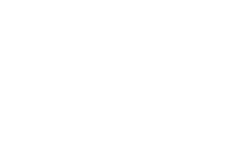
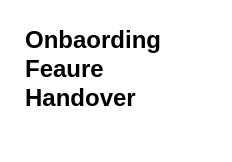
  <mxCell id="0" />
  <mxCell id="1" parent="0" />
+ <mxCell id="2" value="&lt;h1&gt;Onbaording Feaure Handover&amp;nbsp;&lt;/h1&gt;" style="text;html=1;strokeColor=none;fillColor=none;spacing=5;spacingTop=-20;whiteSpace=wrap;overflow=hidden;rounded=0;" vertex="1" parent="1"><mxGeometry x="20" y="20" width="190" height="120" as="geometry" /></mxCell>
